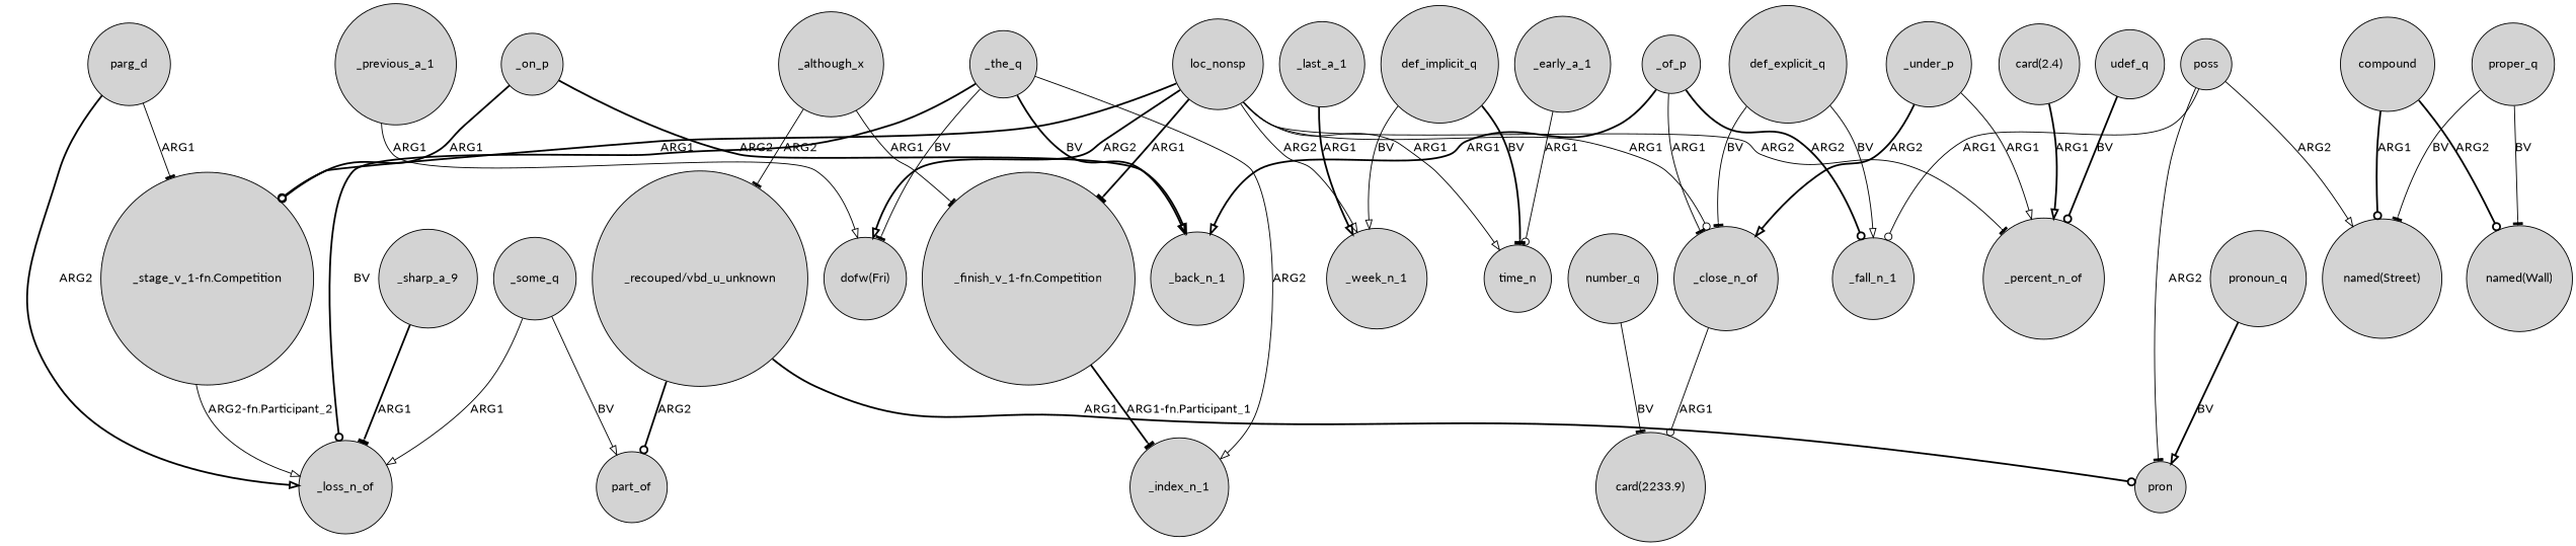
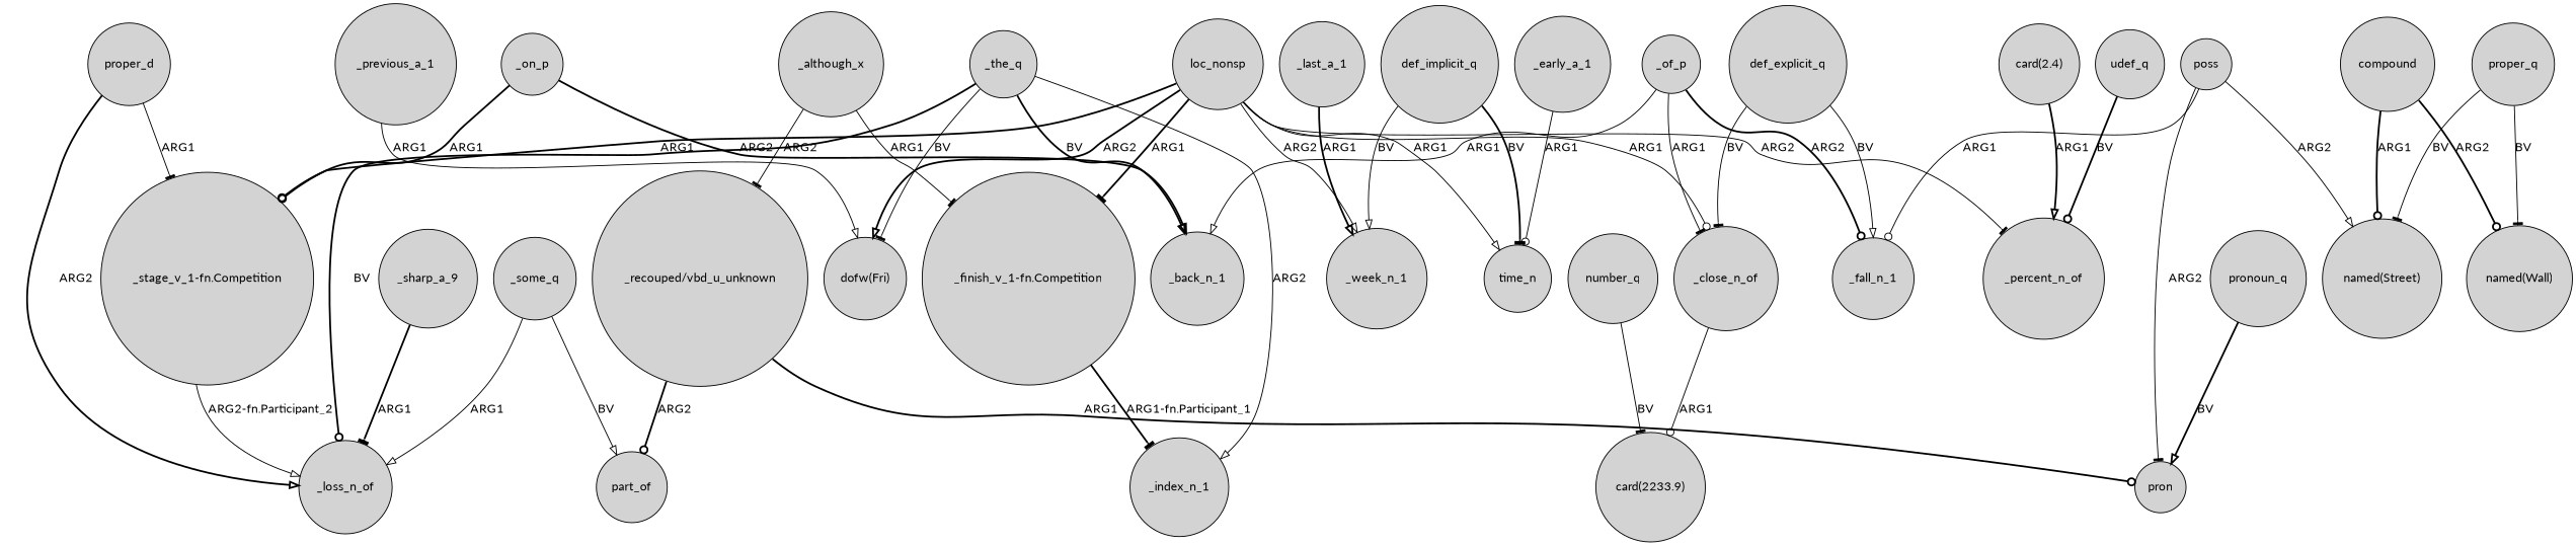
  digraph {
    fontname=Lato
    node [fontname=Lato shape=circle style=filled]
    edge [arrowhead=onormal fontname=Lato style=solid]
    _early_a_1
    time_n
    "_recouped/vbd_u_unknown"
    part_of
    pron
    _although_x
    "_finish_v_1-fn.Competition"
    _index_n_1
    _on_p
    "_stage_v_1-fn.Competition"
    _back_n_1
    _loss_n_of
    _of_p
    _fall_n_1
    _close_n_of
-   parg_d
+   parg_d [label=proper_d]
    loc_nonsp
    "dofw(Fri)"
    _week_n_1
    _percent_n_of
    "card(2233.9)"
    _the_q
    n23 [label=_sharp_a_9]
    poss
    "named(Street)"
    _previous_a_1
-   _under_p
    pronoun_q
    compound
    "named(Wall)"
    udef_q
    _last_a_1
    def_implicit_q
    _some_q
    number_q
    proper_q
    def_explicit_q
    "card(2.4)"
    _early_a_1 -> time_n [arrowhead=odot label=ARG1]
    "_recouped/vbd_u_unknown" -> part_of [arrowhead=odot label=ARG2 style=bold]
    "_recouped/vbd_u_unknown" -> pron [arrowhead=odot label=ARG1 style=bold]
    _although_x -> "_recouped/vbd_u_unknown" [arrowhead=tee label=ARG2]
    _although_x -> "_finish_v_1-fn.Competition" [arrowhead=tee label=ARG1]
    "_finish_v_1-fn.Competition" -> _index_n_1 [arrowhead=tee label="ARG1-fn.Participant_1" style=bold]
    _on_p -> "_stage_v_1-fn.Competition" [arrowhead=odot label=ARG1 style=bold]
    _on_p -> _back_n_1 [label=ARG2 style=bold]
    "_stage_v_1-fn.Competition" -> _loss_n_of [label="ARG2-fn.Participant_2"]
-   _of_p -> _back_n_1 [label=ARG1 style=bold]
+   _of_p -> _back_n_1 [label=ARG1]
    _of_p -> _fall_n_1 [arrowhead=odot label=ARG2 style=bold]
    _of_p -> _close_n_of [arrowhead=tee label=ARG1]
    _close_n_of -> "card(2233.9)" [arrowhead=odot label=ARG1]
    parg_d -> "_stage_v_1-fn.Competition" [arrowhead=tee label=ARG1]
    parg_d -> _loss_n_of [label=ARG2 style=bold]
    loc_nonsp -> time_n [label=ARG1]
    loc_nonsp -> "_finish_v_1-fn.Competition" [arrowhead=tee label=ARG1 style=bold]
    loc_nonsp -> "_stage_v_1-fn.Competition" [arrowhead=odot label=ARG1 style=bold]
    loc_nonsp -> _close_n_of [arrowhead=odot label=ARG1]
    loc_nonsp -> "dofw(Fri)" [label=ARG2 style=bold]
    loc_nonsp -> _week_n_1 [label=ARG2]
    loc_nonsp -> _percent_n_of [arrowhead=tee label=ARG2]
    _the_q -> _index_n_1 [label=ARG2]
    _the_q -> _back_n_1 [label=BV style=bold]
    _the_q -> _loss_n_of [arrowhead=odot label=BV style=bold]
    _the_q -> "dofw(Fri)" [arrowhead=tee label=BV]
    n23 -> _loss_n_of [arrowhead=tee label=ARG1 style=bold]
    poss -> pron [arrowhead=tee label=ARG2]
    poss -> _fall_n_1 [arrowhead=odot label=ARG1]
    poss -> "named(Street)" [label=ARG2]
    _previous_a_1 -> "dofw(Fri)" [label=ARG1]
-   _under_p -> _close_n_of [label=ARG2 style=bold]
-   _under_p -> _percent_n_of [label=ARG1]
    pronoun_q -> pron [label=BV style=bold]
    compound -> "named(Street)" [arrowhead=odot label=ARG1 style=bold]
    compound -> "named(Wall)" [arrowhead=odot label=ARG2 style=bold]
    udef_q -> _percent_n_of [arrowhead=odot label=BV style=bold]
    _last_a_1 -> _week_n_1 [label=ARG1 style=bold]
    def_implicit_q -> time_n [arrowhead=tee label=BV style=bold]
    def_implicit_q -> _week_n_1 [label=BV]
    _some_q -> part_of [label=BV]
    _some_q -> _loss_n_of [label=ARG1]
    number_q -> "card(2233.9)" [arrowhead=tee label=BV]
    proper_q -> "named(Street)" [arrowhead=tee label=BV]
    proper_q -> "named(Wall)" [arrowhead=tee label=BV]
    def_explicit_q -> _fall_n_1 [label=BV]
    def_explicit_q -> _close_n_of [arrowhead=tee label=BV]
    "card(2.4)" -> _percent_n_of [label=ARG1 style=bold]
  }
